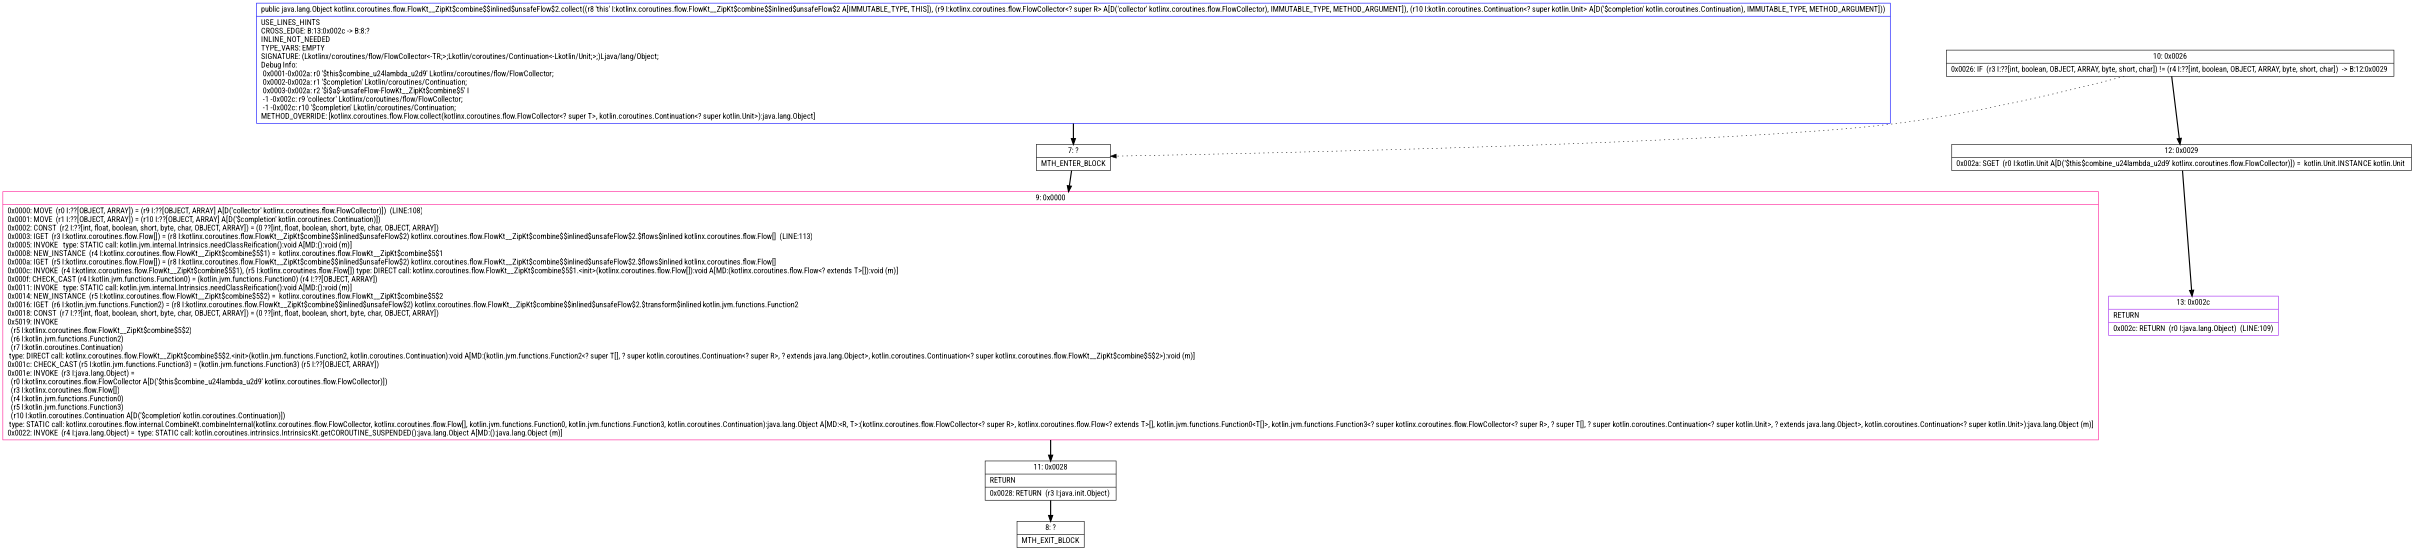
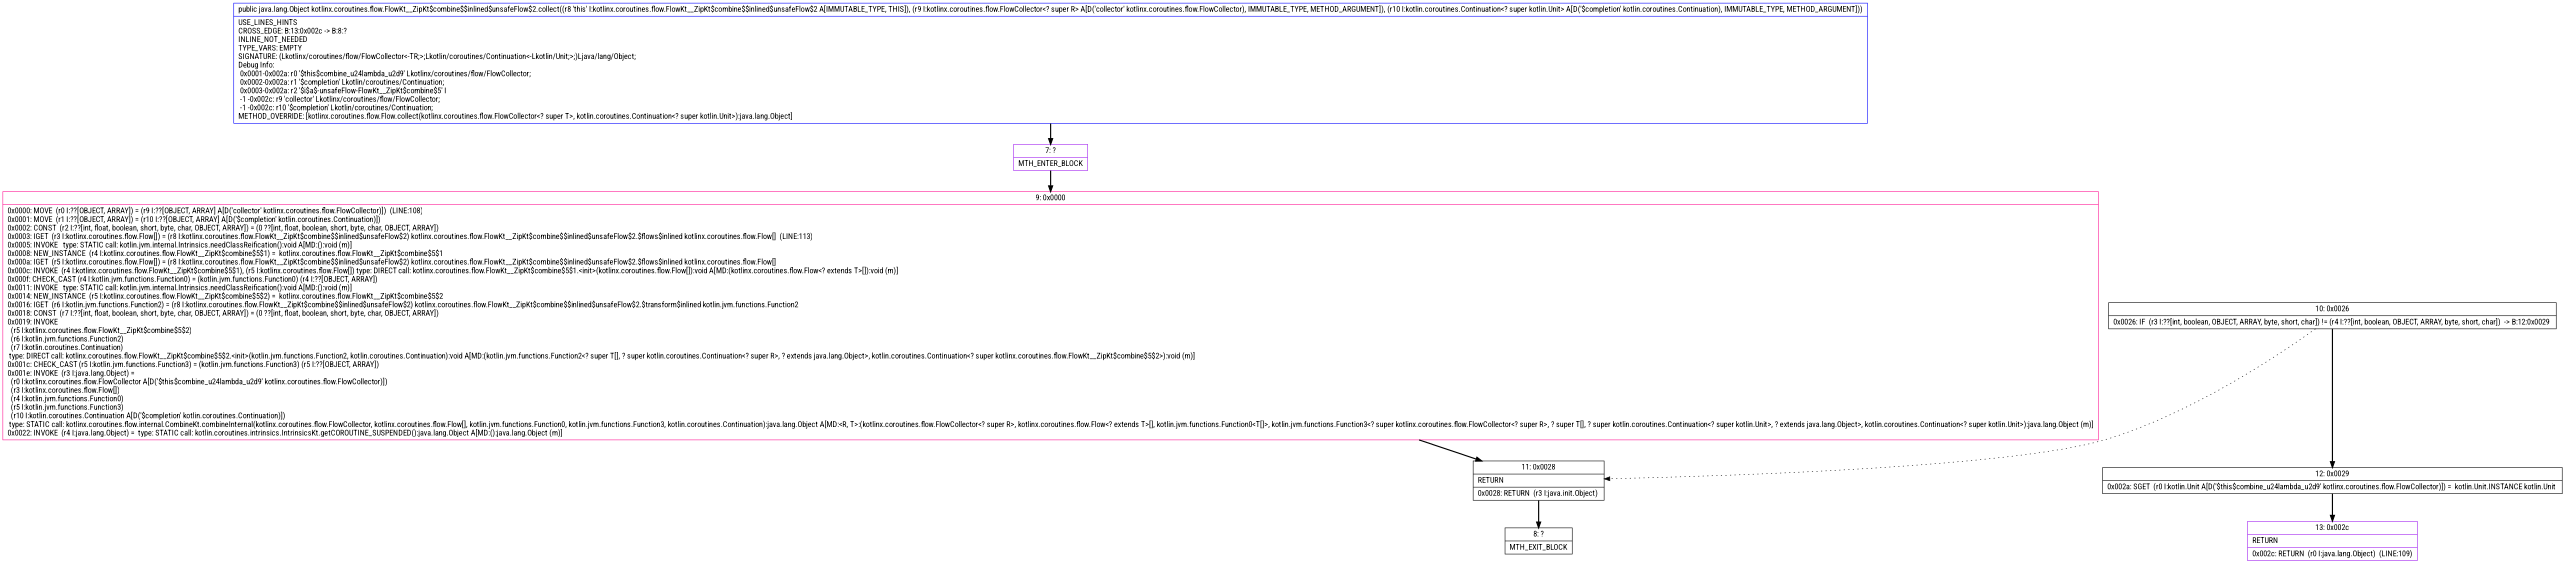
  digraph {
    fontname="Roboto Condensed"
    node [color=black fontname="Roboto Condensed" shape=record]
    edge [fontname="Roboto Condensed" style=bold]
-   n1 [label="{7\:\ ?|MTH_ENTER_BLOCK\l}"]
-   n2 [color=deeppink label="{9\:\ 0x0000|0x0000: MOVE  (r0 I:??[OBJECT, ARRAY]) = (r9 I:??[OBJECT, ARRAY] A[D('collector' kotlinx.coroutines.flow.FlowCollector)])  (LINE:108)\l0x0001: MOVE  (r1 I:??[OBJECT, ARRAY]) = (r10 I:??[OBJECT, ARRAY] A[D('$completion' kotlin.coroutines.Continuation)]) \l0x0002: CONST  (r2 I:??[int, float, boolean, short, byte, char, OBJECT, ARRAY]) = (0 ??[int, float, boolean, short, byte, char, OBJECT, ARRAY]) \l0x0003: IGET  (r3 I:kotlinx.coroutines.flow.Flow[]) = (r8 I:kotlinx.coroutines.flow.FlowKt__ZipKt$combine$$inlined$unsafeFlow$2) kotlinx.coroutines.flow.FlowKt__ZipKt$combine$$inlined$unsafeFlow$2.$flows$inlined kotlinx.coroutines.flow.Flow[]  (LINE:113)\l0x0005: INVOKE   type: STATIC call: kotlin.jvm.internal.Intrinsics.needClassReification():void A[MD:():void (m)]\l0x0008: NEW_INSTANCE  (r4 I:kotlinx.coroutines.flow.FlowKt__ZipKt$combine$5$1) =  kotlinx.coroutines.flow.FlowKt__ZipKt$combine$5$1 \l0x000a: IGET  (r5 I:kotlinx.coroutines.flow.Flow[]) = (r8 I:kotlinx.coroutines.flow.FlowKt__ZipKt$combine$$inlined$unsafeFlow$2) kotlinx.coroutines.flow.FlowKt__ZipKt$combine$$inlined$unsafeFlow$2.$flows$inlined kotlinx.coroutines.flow.Flow[] \l0x000c: INVOKE  (r4 I:kotlinx.coroutines.flow.FlowKt__ZipKt$combine$5$1), (r5 I:kotlinx.coroutines.flow.Flow[]) type: DIRECT call: kotlinx.coroutines.flow.FlowKt__ZipKt$combine$5$1.\<init\>(kotlinx.coroutines.flow.Flow[]):void A[MD:(kotlinx.coroutines.flow.Flow\<? extends T\>[]):void (m)]\l0x000f: CHECK_CAST (r4 I:kotlin.jvm.functions.Function0) = (kotlin.jvm.functions.Function0) (r4 I:??[OBJECT, ARRAY]) \l0x0011: INVOKE   type: STATIC call: kotlin.jvm.internal.Intrinsics.needClassReification():void A[MD:():void (m)]\l0x0014: NEW_INSTANCE  (r5 I:kotlinx.coroutines.flow.FlowKt__ZipKt$combine$5$2) =  kotlinx.coroutines.flow.FlowKt__ZipKt$combine$5$2 \l0x0016: IGET  (r6 I:kotlin.jvm.functions.Function2) = (r8 I:kotlinx.coroutines.flow.FlowKt__ZipKt$combine$$inlined$unsafeFlow$2) kotlinx.coroutines.flow.FlowKt__ZipKt$combine$$inlined$unsafeFlow$2.$transform$inlined kotlin.jvm.functions.Function2 \l0x0018: CONST  (r7 I:??[int, float, boolean, short, byte, char, OBJECT, ARRAY]) = (0 ??[int, float, boolean, short, byte, char, OBJECT, ARRAY]) \l0x5019: INVOKE  \l  (r5 I:kotlinx.coroutines.flow.FlowKt__ZipKt$combine$5$2)\l  (r6 I:kotlin.jvm.functions.Function2)\l  (r7 I:kotlin.coroutines.Continuation)\l type: DIRECT call: kotlinx.coroutines.flow.FlowKt__ZipKt$combine$5$2.\<init\>(kotlin.jvm.functions.Function2, kotlin.coroutines.Continuation):void A[MD:(kotlin.jvm.functions.Function2\<? super T[], ? super kotlin.coroutines.Continuation\<? super R\>, ? extends java.lang.Object\>, kotlin.coroutines.Continuation\<? super kotlinx.coroutines.flow.FlowKt__ZipKt$combine$5$2\>):void (m)]\l0x001c: CHECK_CAST (r5 I:kotlin.jvm.functions.Function3) = (kotlin.jvm.functions.Function3) (r5 I:??[OBJECT, ARRAY]) \l0x001e: INVOKE  (r3 I:java.lang.Object) = \l  (r0 I:kotlinx.coroutines.flow.FlowCollector A[D('$this$combine_u24lambda_u2d9' kotlinx.coroutines.flow.FlowCollector)])\l  (r3 I:kotlinx.coroutines.flow.Flow[])\l  (r4 I:kotlin.jvm.functions.Function0)\l  (r5 I:kotlin.jvm.functions.Function3)\l  (r10 I:kotlin.coroutines.Continuation A[D('$completion' kotlin.coroutines.Continuation)])\l type: STATIC call: kotlinx.coroutines.flow.internal.CombineKt.combineInternal(kotlinx.coroutines.flow.FlowCollector, kotlinx.coroutines.flow.Flow[], kotlin.jvm.functions.Function0, kotlin.jvm.functions.Function3, kotlin.coroutines.Continuation):java.lang.Object A[MD:\<R, T\>:(kotlinx.coroutines.flow.FlowCollector\<? super R\>, kotlinx.coroutines.flow.Flow\<? extends T\>[], kotlin.jvm.functions.Function0\<T[]\>, kotlin.jvm.functions.Function3\<? super kotlinx.coroutines.flow.FlowCollector\<? super R\>, ? super T[], ? super kotlin.coroutines.Continuation\<? super kotlin.Unit\>, ? extends java.lang.Object\>, kotlin.coroutines.Continuation\<? super kotlin.Unit\>):java.lang.Object (m)]\l0x0022: INVOKE  (r4 I:java.lang.Object) =  type: STATIC call: kotlin.coroutines.intrinsics.IntrinsicsKt.getCOROUTINE_SUSPENDED():java.lang.Object A[MD:():java.lang.Object (m)]\l}"]
+   n1 [color=purple label="{7\:\ ?|MTH_ENTER_BLOCK\l}"]
+   n2 [color=deeppink label="{9\:\ 0x0000|0x0000: MOVE  (r0 I:??[OBJECT, ARRAY]) = (r9 I:??[OBJECT, ARRAY] A[D('collector' kotlinx.coroutines.flow.FlowCollector)])  (LINE:108)\l0x0001: MOVE  (r1 I:??[OBJECT, ARRAY]) = (r10 I:??[OBJECT, ARRAY] A[D('$completion' kotlin.coroutines.Continuation)]) \l0x0002: CONST  (r2 I:??[int, float, boolean, short, byte, char, OBJECT, ARRAY]) = (0 ??[int, float, boolean, short, byte, char, OBJECT, ARRAY]) \l0x0003: IGET  (r3 I:kotlinx.coroutines.flow.Flow[]) = (r8 I:kotlinx.coroutines.flow.FlowKt__ZipKt$combine$$inlined$unsafeFlow$2) kotlinx.coroutines.flow.FlowKt__ZipKt$combine$$inlined$unsafeFlow$2.$flows$inlined kotlinx.coroutines.flow.Flow[]  (LINE:113)\l0x0005: INVOKE   type: STATIC call: kotlin.jvm.internal.Intrinsics.needClassReification():void A[MD:():void (m)]\l0x0008: NEW_INSTANCE  (r4 I:kotlinx.coroutines.flow.FlowKt__ZipKt$combine$5$1) =  kotlinx.coroutines.flow.FlowKt__ZipKt$combine$5$1 \l0x000a: IGET  (r5 I:kotlinx.coroutines.flow.Flow[]) = (r8 I:kotlinx.coroutines.flow.FlowKt__ZipKt$combine$$inlined$unsafeFlow$2) kotlinx.coroutines.flow.FlowKt__ZipKt$combine$$inlined$unsafeFlow$2.$flows$inlined kotlinx.coroutines.flow.Flow[] \l0x000c: INVOKE  (r4 I:kotlinx.coroutines.flow.FlowKt__ZipKt$combine$5$1), (r5 I:kotlinx.coroutines.flow.Flow[]) type: DIRECT call: kotlinx.coroutines.flow.FlowKt__ZipKt$combine$5$1.\<init\>(kotlinx.coroutines.flow.Flow[]):void A[MD:(kotlinx.coroutines.flow.Flow\<? extends T\>[]):void (m)]\l0x000f: CHECK_CAST (r4 I:kotlin.jvm.functions.Function0) = (kotlin.jvm.functions.Function0) (r4 I:??[OBJECT, ARRAY]) \l0x0011: INVOKE   type: STATIC call: kotlin.jvm.internal.Intrinsics.needClassReification():void A[MD:():void (m)]\l0x0014: NEW_INSTANCE  (r5 I:kotlinx.coroutines.flow.FlowKt__ZipKt$combine$5$2) =  kotlinx.coroutines.flow.FlowKt__ZipKt$combine$5$2 \l0x0016: IGET  (r6 I:kotlin.jvm.functions.Function2) = (r8 I:kotlinx.coroutines.flow.FlowKt__ZipKt$combine$$inlined$unsafeFlow$2) kotlinx.coroutines.flow.FlowKt__ZipKt$combine$$inlined$unsafeFlow$2.$transform$inlined kotlin.jvm.functions.Function2 \l0x0018: CONST  (r7 I:??[int, float, boolean, short, byte, char, OBJECT, ARRAY]) = (0 ??[int, float, boolean, short, byte, char, OBJECT, ARRAY]) \l0x0019: INVOKE  \l  (r5 I:kotlinx.coroutines.flow.FlowKt__ZipKt$combine$5$2)\l  (r6 I:kotlin.jvm.functions.Function2)\l  (r7 I:kotlin.coroutines.Continuation)\l type: DIRECT call: kotlinx.coroutines.flow.FlowKt__ZipKt$combine$5$2.\<init\>(kotlin.jvm.functions.Function2, kotlin.coroutines.Continuation):void A[MD:(kotlin.jvm.functions.Function2\<? super T[], ? super kotlin.coroutines.Continuation\<? super R\>, ? extends java.lang.Object\>, kotlin.coroutines.Continuation\<? super kotlinx.coroutines.flow.FlowKt__ZipKt$combine$5$2\>):void (m)]\l0x001c: CHECK_CAST (r5 I:kotlin.jvm.functions.Function3) = (kotlin.jvm.functions.Function3) (r5 I:??[OBJECT, ARRAY]) \l0x001e: INVOKE  (r3 I:java.lang.Object) = \l  (r0 I:kotlinx.coroutines.flow.FlowCollector A[D('$this$combine_u24lambda_u2d9' kotlinx.coroutines.flow.FlowCollector)])\l  (r3 I:kotlinx.coroutines.flow.Flow[])\l  (r4 I:kotlin.jvm.functions.Function0)\l  (r5 I:kotlin.jvm.functions.Function3)\l  (r10 I:kotlin.coroutines.Continuation A[D('$completion' kotlin.coroutines.Continuation)])\l type: STATIC call: kotlinx.coroutines.flow.internal.CombineKt.combineInternal(kotlinx.coroutines.flow.FlowCollector, kotlinx.coroutines.flow.Flow[], kotlin.jvm.functions.Function0, kotlin.jvm.functions.Function3, kotlin.coroutines.Continuation):java.lang.Object A[MD:\<R, T\>:(kotlinx.coroutines.flow.FlowCollector\<? super R\>, kotlinx.coroutines.flow.Flow\<? extends T\>[], kotlin.jvm.functions.Function0\<T[]\>, kotlin.jvm.functions.Function3\<? super kotlinx.coroutines.flow.FlowCollector\<? super R\>, ? super T[], ? super kotlin.coroutines.Continuation\<? super kotlin.Unit\>, ? extends java.lang.Object\>, kotlin.coroutines.Continuation\<? super kotlin.Unit\>):java.lang.Object (m)]\l0x0022: INVOKE  (r4 I:java.lang.Object) =  type: STATIC call: kotlin.coroutines.intrinsics.IntrinsicsKt.getCOROUTINE_SUSPENDED():java.lang.Object A[MD:():java.lang.Object (m)]\l}"]
    n3 [label="{11\:\ 0x0028|RETURN\l|0x0028: RETURN  (r3 I:java.init.Object) \l}"]
    n4 [label="{10\:\ 0x0026|0x0026: IF  (r3 I:??[int, boolean, OBJECT, ARRAY, byte, short, char]) != (r4 I:??[int, boolean, OBJECT, ARRAY, byte, short, char])  \-\> B:12:0x0029 \l}"]
    n5 [label="{12\:\ 0x0029|0x002a: SGET  (r0 I:kotlin.Unit A[D('$this$combine_u24lambda_u2d9' kotlinx.coroutines.flow.FlowCollector)]) =  kotlin.Unit.INSTANCE kotlin.Unit \l}"]
    n6 [label="{8\:\ ?|MTH_EXIT_BLOCK\l}"]
    n7 [color=purple label="{13\:\ 0x002c|RETURN\l|0x002c: RETURN  (r0 I:java.lang.Object)  (LINE:109)\l}"]
    n8 [color=blue label="{public java.lang.Object kotlinx.coroutines.flow.FlowKt__ZipKt$combine$$inlined$unsafeFlow$2.collect((r8 'this' I:kotlinx.coroutines.flow.FlowKt__ZipKt$combine$$inlined$unsafeFlow$2 A[IMMUTABLE_TYPE, THIS]), (r9 I:kotlinx.coroutines.flow.FlowCollector\<? super R\> A[D('collector' kotlinx.coroutines.flow.FlowCollector), IMMUTABLE_TYPE, METHOD_ARGUMENT]), (r10 I:kotlin.coroutines.Continuation\<? super kotlin.Unit\> A[D('$completion' kotlin.coroutines.Continuation), IMMUTABLE_TYPE, METHOD_ARGUMENT]))  | USE_LINES_HINTS\lCROSS_EDGE: B:13:0x002c \-\> B:8:?\lINLINE_NOT_NEEDED\lTYPE_VARS: EMPTY\lSIGNATURE: (Lkotlinx\/coroutines\/flow\/FlowCollector\<\-TR;\>;Lkotlin\/coroutines\/Continuation\<\-Lkotlin\/Unit;\>;)Ljava\/lang\/Object;\lDebug Info:\l  0x0001\-0x002a: r0 '$this$combine_u24lambda_u2d9' Lkotlinx\/coroutines\/flow\/FlowCollector;\l  0x0002\-0x002a: r1 '$completion' Lkotlin\/coroutines\/Continuation;\l  0x0003\-0x002a: r2 '$i$a$\-unsafeFlow\-FlowKt__ZipKt$combine$5' I\l  \-1 \-0x002c: r9 'collector' Lkotlinx\/coroutines\/flow\/FlowCollector;\l  \-1 \-0x002c: r10 '$completion' Lkotlin\/coroutines\/Continuation;\lMETHOD_OVERRIDE: [kotlinx.coroutines.flow.Flow.collect(kotlinx.coroutines.flow.FlowCollector\<? super T\>, kotlin.coroutines.Continuation\<? super kotlin.Unit\>):java.lang.Object]\l}"]
    n1 -> n2
    n2 -> n3
    n3 -> n6
-   n4 -> n1 [style=dotted]
+   n4 -> n3 [style=dotted]
    n4 -> n5
    n5 -> n7
    n8 -> n1
  }
